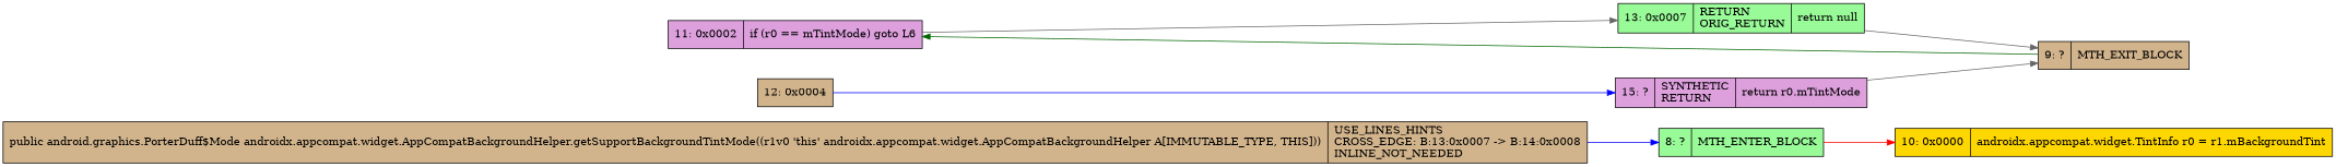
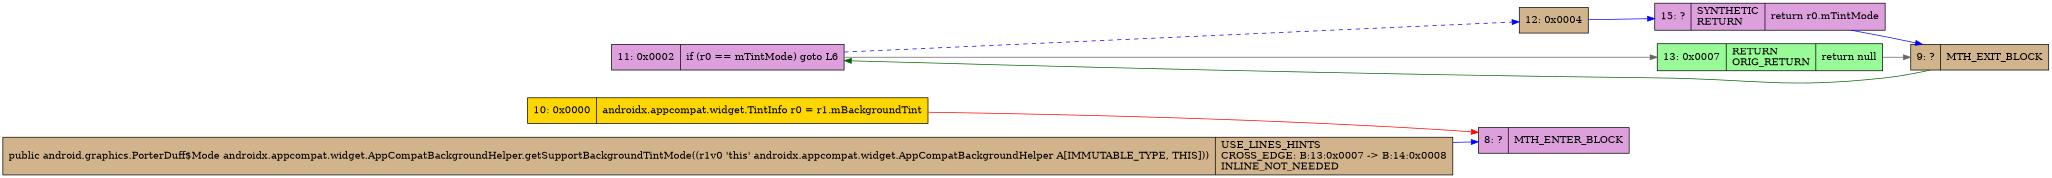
  digraph {
    rankdir=LR
    node [fillcolor=tan shape=record style=filled]
    edge [color=blue]
-   n1 [fillcolor=palegreen label="{8\:\ ?|MTH_ENTER_BLOCK\l}"]
+   n1 [fillcolor=plum label="{8\:\ ?|MTH_ENTER_BLOCK\l}"]
    n2 [fillcolor=gold label="{10\:\ 0x0000|androidx.appcompat.widget.TintInfo r0 = r1.mBackgroundTint\l}"]
    n3 [fillcolor=plum label="{11\:\ 0x0002|if (r0 == mTintMode) goto L6\l}"]
    n4 [label="{12\:\ 0x0004}"]
    n5 [fillcolor=palegreen label="{13\:\ 0x0007|RETURN\lORIG_RETURN\l|return null\l}"]
    n6 [fillcolor=plum label="{15\:\ ?|SYNTHETIC\lRETURN\l|return r0.mTintMode\l}"]
    n7 [label="{9\:\ ?|MTH_EXIT_BLOCK\l}"]
    n8 [label="{public android.graphics.PorterDuff$Mode androidx.appcompat.widget.AppCompatBackgroundHelper.getSupportBackgroundTintMode((r1v0 'this' androidx.appcompat.widget.AppCompatBackgroundHelper A[IMMUTABLE_TYPE, THIS]))  | USE_LINES_HINTS\lCROSS_EDGE: B:13:0x0007 \-\> B:14:0x0008\lINLINE_NOT_NEEDED\l}"]
-   n1 -> n2 [color=red]
+   n2 -> n1 [color=red]
+   n3 -> n4 [style=dashed]
    n3 -> n5 [color=gray40]
    n4 -> n6
    n5 -> n7 [color=gray40]
-   n6 -> n7 [color=gray40]
+   n6 -> n7
    n7 -> n3 [color=darkgreen]
    n8 -> n1
  }
